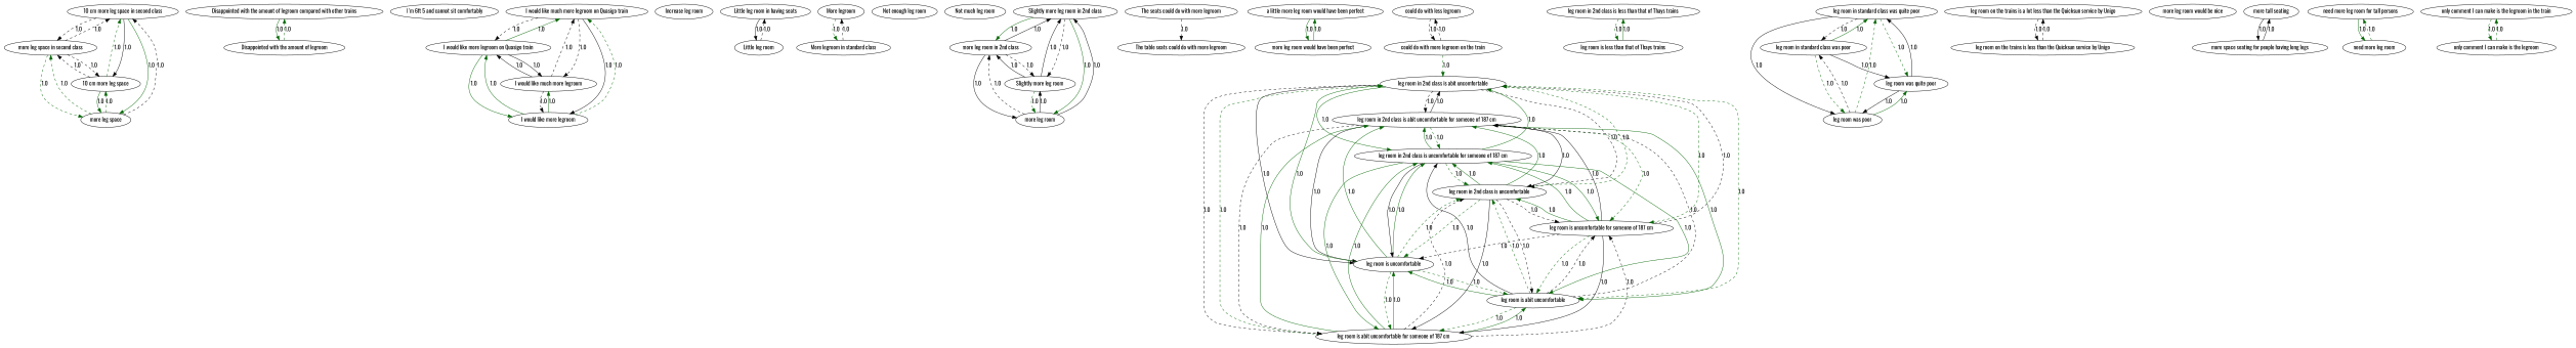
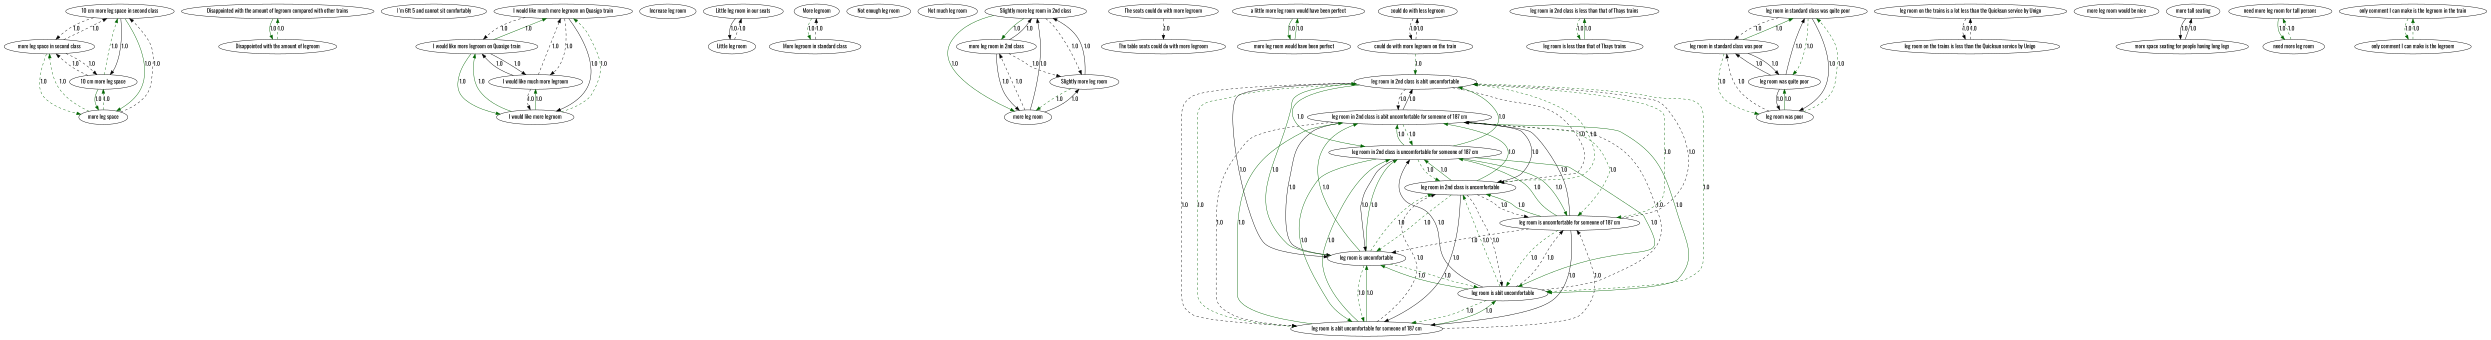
  digraph {
    fontname=Oswald
    node [fontname=Oswald]
    edge [color=darkgreen fontname=Oswald style=dashed]
    "10 cm more leg space in second class"
    "more leg space in second class"
    "more leg space"
    "10 cm more leg space"
    "Disappointed with the amount of legroom compared with other trains"
    "Disappointed with the amount of legroom"
    "I 'm 6ft 5 and cannot sit comfortably"
    "I would like much more legroom on Quasigo train"
    "I would like more legroom on Quasigo train"
    "I would like more legroom"
    "I would like much more legroom"
    "Increase leg room"
-   "Little leg room in our seats" [label="Little leg room in having seats"]
+   "Little leg room in our seats"
    "Little leg room"
    "More legroom"
    "More legroom in standard class"
    "Not enough leg room"
    "Not much leg room"
    "Slightly more leg room in 2nd class"
    "more leg room in 2nd class"
    "more leg room"
    "Slightly more leg room"
    "The seats could do with more legroom"
    "The table seats could do with more legroom"
    "a little more leg room would have been perfect"
    "more leg room would have been perfect"
    n27 [label="could do with less legroom"]
    "could do with more legroom on the train"
    "leg room in 2nd class is abit uncomfortable"
    "leg room in 2nd class is abit uncomfortable for someone of 187 cm"
    "leg room is abit uncomfortable for someone of 187 cm"
    "leg room is abit uncomfortable"
    "leg room is uncomfortable"
    "leg room is uncomfortable for someone of 187 cm"
    "leg room in 2nd class is uncomfortable"
    "leg room in 2nd class is uncomfortable for someone of 187 cm"
    "leg room in 2nd class is less than that of Thays trains"
    "leg room is less than that of Thays trains"
    "leg room in standard class was quite poor"
    "leg room in standard class was poor"
    "leg room was poor"
    "leg room was quite poor"
    "leg room on the trains is a lot less than the Quicksun service by Unigo"
    "leg room on the trains is less than the Quicksun service by Unigo"
    "more leg room would be nice"
    n46 [label="more tall seating"]
    "more space seating for people having long legs"
    "need more leg room for tall persons"
    "need more leg room"
    "only comment I can make is the legroom in the train"
    "only comment I can make is the legroom"
    "10 cm more leg space in second class" -> "more leg space in second class" [color=black label=1.0]
    "10 cm more leg space in second class" -> "more leg space" [label=1.0 style=solid]
    "10 cm more leg space in second class" -> "10 cm more leg space" [color=black label=1.0 style=solid]
    "more leg space in second class" -> "10 cm more leg space in second class" [color=black label=1.0]
    "more leg space in second class" -> "more leg space" [label=1.0]
    "more leg space in second class" -> "10 cm more leg space" [color=black label=1.0]
    "more leg space" -> "10 cm more leg space in second class" [color=black label=1.0]
    "more leg space" -> "more leg space in second class" [label=1.0]
    "more leg space" -> "10 cm more leg space" [label=1.0]
    "10 cm more leg space" -> "10 cm more leg space in second class" [label=1.0]
    "10 cm more leg space" -> "more leg space in second class" [color=black label=1.0]
    "10 cm more leg space" -> "more leg space" [label=1.0 style=solid]
    "Disappointed with the amount of legroom compared with other trains" -> "Disappointed with the amount of legroom" [label=1.0 style=solid]
    "Disappointed with the amount of legroom" -> "Disappointed with the amount of legroom compared with other trains" [label=1.0]
    "I would like much more legroom on Quasigo train" -> "I would like more legroom on Quasigo train" [color=black label=1.0]
    "I would like much more legroom on Quasigo train" -> "I would like more legroom" [color=black label=1.0 style=solid]
    "I would like much more legroom on Quasigo train" -> "I would like much more legroom" [color=black label=1.0]
    "I would like more legroom on Quasigo train" -> "I would like much more legroom on Quasigo train" [label=1.0 style=solid]
    "I would like more legroom on Quasigo train" -> "I would like more legroom" [label=1.0 style=solid]
    "I would like more legroom on Quasigo train" -> "I would like much more legroom" [color=black label=1.0 style=solid]
    "I would like more legroom" -> "I would like much more legroom on Quasigo train" [label=1.0]
    "I would like more legroom" -> "I would like more legroom on Quasigo train" [label=1.0 style=solid]
    "I would like more legroom" -> "I would like much more legroom" [label=1.0 style=solid]
    "I would like much more legroom" -> "I would like much more legroom on Quasigo train" [color=black label=1.0]
    "I would like much more legroom" -> "I would like more legroom on Quasigo train" [color=black label=1.0 style=solid]
    "I would like much more legroom" -> "I would like more legroom" [color=black label=1.0]
    "Little leg room in our seats" -> "Little leg room" [color=black label=1.0 style=solid]
    "Little leg room" -> "Little leg room in our seats" [color=black label=1.0]
    "More legroom" -> "More legroom in standard class" [label=1.0]
    "More legroom in standard class" -> "More legroom" [color=black label=1.0]
    "Slightly more leg room in 2nd class" -> "more leg room in 2nd class" [label=1.0 style=solid]
    "Slightly more leg room in 2nd class" -> "more leg room" [label=1.0 style=solid]
    "Slightly more leg room in 2nd class" -> "Slightly more leg room" [color=black label=1.0]
    "more leg room in 2nd class" -> "Slightly more leg room in 2nd class" [color=black label=1.0 style=solid]
    "more leg room in 2nd class" -> "more leg room" [color=black label=1.0 style=solid]
    "more leg room in 2nd class" -> "Slightly more leg room" [color=black label=1.0]
    "more leg room" -> "Slightly more leg room in 2nd class" [color=black label=1.0 style=solid]
    "more leg room" -> "more leg room in 2nd class" [color=black label=1.0]
    "more leg room" -> "Slightly more leg room" [color=black label=1.0 style=solid]
    "Slightly more leg room" -> "Slightly more leg room in 2nd class" [color=black label=1.0 style=solid]
-   "Slightly more leg room" -> "more leg room in 2nd class" [color=black label=1.0 style=solid]
    "Slightly more leg room" -> "more leg room" [label=1.0]
    "The seats could do with more legroom" -> "The table seats could do with more legroom" [color=black label=1.0]
    "a little more leg room would have been perfect" -> "more leg room would have been perfect" [label=1.0 style=solid]
    "more leg room would have been perfect" -> "a little more leg room would have been perfect" [label=1.0 style=solid]
    n27 -> "could do with more legroom on the train" [color=black label=1.0]
    "could do with more legroom on the train" -> n27 [color=black label=1.0]
    "could do with more legroom on the train" -> "leg room in 2nd class is abit uncomfortable" [label=1.0]
    "leg room in 2nd class is abit uncomfortable" -> "leg room in 2nd class is abit uncomfortable for someone of 187 cm" [color=black label=1.0]
    "leg room in 2nd class is abit uncomfortable" -> "leg room is abit uncomfortable for someone of 187 cm" [color=black label=1.0]
    "leg room in 2nd class is abit uncomfortable" -> "leg room is abit uncomfortable" [label=1.0]
    "leg room in 2nd class is abit uncomfortable" -> "leg room is uncomfortable" [color=black label=1.0 style=solid]
    "leg room in 2nd class is abit uncomfortable" -> "leg room is uncomfortable for someone of 187 cm" [label=1.0]
    "leg room in 2nd class is abit uncomfortable" -> "leg room in 2nd class is uncomfortable" [color=black label=1.0]
    "leg room in 2nd class is abit uncomfortable" -> "leg room in 2nd class is uncomfortable for someone of 187 cm" [label=1.0 style=solid]
    "leg room in 2nd class is abit uncomfortable for someone of 187 cm" -> "leg room in 2nd class is abit uncomfortable" [color=black label=1.0 style=solid]
    "leg room in 2nd class is abit uncomfortable for someone of 187 cm" -> "leg room is abit uncomfortable for someone of 187 cm" [color=black label=1.0]
    "leg room in 2nd class is abit uncomfortable for someone of 187 cm" -> "leg room is abit uncomfortable" [label=1.0 style=solid]
    "leg room in 2nd class is abit uncomfortable for someone of 187 cm" -> "leg room is uncomfortable" [color=black label=1.0 style=solid]
    "leg room in 2nd class is abit uncomfortable for someone of 187 cm" -> "leg room is uncomfortable for someone of 187 cm" [label=1.0]
    "leg room in 2nd class is abit uncomfortable for someone of 187 cm" -> "leg room in 2nd class is uncomfortable" [color=black label=1.0 style=solid]
    "leg room in 2nd class is abit uncomfortable for someone of 187 cm" -> "leg room in 2nd class is uncomfortable for someone of 187 cm" [label=1.0]
    "leg room is abit uncomfortable for someone of 187 cm" -> "leg room in 2nd class is abit uncomfortable" [label=1.0]
    "leg room is abit uncomfortable for someone of 187 cm" -> "leg room in 2nd class is abit uncomfortable for someone of 187 cm" [label=1.0 style=solid]
    "leg room is abit uncomfortable for someone of 187 cm" -> "leg room is abit uncomfortable" [label=1.0 style=solid]
    "leg room is abit uncomfortable for someone of 187 cm" -> "leg room is uncomfortable" [label=1.0 style=solid]
    "leg room is abit uncomfortable for someone of 187 cm" -> "leg room is uncomfortable for someone of 187 cm" [color=black label=1.0]
    "leg room is abit uncomfortable for someone of 187 cm" -> "leg room in 2nd class is uncomfortable" [color=black label=1.0]
    "leg room is abit uncomfortable for someone of 187 cm" -> "leg room in 2nd class is uncomfortable for someone of 187 cm" [label=1.0 style=solid]
    "leg room is abit uncomfortable" -> "leg room in 2nd class is abit uncomfortable for someone of 187 cm" [color=black label=1.0]
    "leg room is abit uncomfortable" -> "leg room is abit uncomfortable for someone of 187 cm" [label=1.0]
    "leg room is abit uncomfortable" -> "leg room is uncomfortable" [label=1.0 style=solid]
    "leg room is abit uncomfortable" -> "leg room is uncomfortable for someone of 187 cm" [color=black label=1.0]
    "leg room is abit uncomfortable" -> "leg room in 2nd class is uncomfortable" [label=1.0]
    "leg room is abit uncomfortable" -> "leg room in 2nd class is uncomfortable for someone of 187 cm" [color=black label=1.0 style=solid]
    "leg room is uncomfortable" -> "leg room in 2nd class is abit uncomfortable" [label=1.0 style=solid]
    "leg room is uncomfortable" -> "leg room in 2nd class is abit uncomfortable for someone of 187 cm" [label=1.0 style=solid]
    "leg room is uncomfortable" -> "leg room is abit uncomfortable for someone of 187 cm" [label=1.0]
    "leg room is uncomfortable" -> "leg room is abit uncomfortable" [label=1.0]
    "leg room is uncomfortable" -> "leg room in 2nd class is uncomfortable" [label=1.0]
    "leg room is uncomfortable" -> "leg room in 2nd class is uncomfortable for someone of 187 cm" [label=1.0 style=solid]
    "leg room is uncomfortable for someone of 187 cm" -> "leg room in 2nd class is abit uncomfortable" [color=black label=1.0]
    "leg room is uncomfortable for someone of 187 cm" -> "leg room in 2nd class is abit uncomfortable for someone of 187 cm" [color=black label=1.0 style=solid]
    "leg room is uncomfortable for someone of 187 cm" -> "leg room is abit uncomfortable for someone of 187 cm" [color=black label=1.0 style=solid]
    "leg room is uncomfortable for someone of 187 cm" -> "leg room is abit uncomfortable" [label=1.0]
    "leg room is uncomfortable for someone of 187 cm" -> "leg room is uncomfortable" [color=black label=1.0]
    "leg room is uncomfortable for someone of 187 cm" -> "leg room in 2nd class is uncomfortable" [label=1.0 style=solid]
    "leg room is uncomfortable for someone of 187 cm" -> "leg room in 2nd class is uncomfortable for someone of 187 cm" [label=1.0 style=solid]
    "leg room in 2nd class is uncomfortable" -> "leg room in 2nd class is abit uncomfortable" [label=1.0]
    "leg room in 2nd class is uncomfortable" -> "leg room in 2nd class is abit uncomfortable for someone of 187 cm" [label=1.0 style=solid]
    "leg room in 2nd class is uncomfortable" -> "leg room is abit uncomfortable for someone of 187 cm" [color=black label=1.0 style=solid]
    "leg room in 2nd class is uncomfortable" -> "leg room is abit uncomfortable" [color=black label=1.0]
    "leg room in 2nd class is uncomfortable" -> "leg room is uncomfortable" [label=1.0]
    "leg room in 2nd class is uncomfortable" -> "leg room is uncomfortable for someone of 187 cm" [color=black label=1.0]
    "leg room in 2nd class is uncomfortable" -> "leg room in 2nd class is uncomfortable for someone of 187 cm" [label=1.0 style=solid]
    "leg room in 2nd class is uncomfortable for someone of 187 cm" -> "leg room in 2nd class is abit uncomfortable" [label=1.0 style=solid]
    "leg room in 2nd class is uncomfortable for someone of 187 cm" -> "leg room in 2nd class is abit uncomfortable for someone of 187 cm" [label=1.0 style=solid]
    "leg room in 2nd class is uncomfortable for someone of 187 cm" -> "leg room is abit uncomfortable for someone of 187 cm" [label=1.0 style=solid]
    "leg room in 2nd class is uncomfortable for someone of 187 cm" -> "leg room is abit uncomfortable" [label=1.0 style=solid]
    "leg room in 2nd class is uncomfortable for someone of 187 cm" -> "leg room is uncomfortable" [color=black label=1.0 style=solid]
    "leg room in 2nd class is uncomfortable for someone of 187 cm" -> "leg room is uncomfortable for someone of 187 cm" [label=1.0 style=solid]
    "leg room in 2nd class is uncomfortable for someone of 187 cm" -> "leg room in 2nd class is uncomfortable" [label=1.0]
    "leg room in 2nd class is less than that of Thays trains" -> "leg room is less than that of Thays trains" [label=1.0]
    "leg room is less than that of Thays trains" -> "leg room in 2nd class is less than that of Thays trains" [label=1.0 style=solid]
    "leg room in standard class was quite poor" -> "leg room in standard class was poor" [color=black label=1.0]
    "leg room in standard class was quite poor" -> "leg room was poor" [color=black label=1.0 style=solid]
    "leg room in standard class was quite poor" -> "leg room was quite poor" [label=1.0]
    "leg room in standard class was poor" -> "leg room in standard class was quite poor" [label=1.0 style=solid]
    "leg room in standard class was poor" -> "leg room was poor" [label=1.0]
    "leg room in standard class was poor" -> "leg room was quite poor" [color=black label=1.0 style=solid]
    "leg room was poor" -> "leg room in standard class was quite poor" [label=1.0]
    "leg room was poor" -> "leg room in standard class was poor" [color=black label=1.0]
    "leg room was poor" -> "leg room was quite poor" [label=1.0 style=solid]
    "leg room was quite poor" -> "leg room in standard class was quite poor" [color=black label=1.0 style=solid]
+   "leg room was quite poor" -> "leg room in standard class was poor" [color=black label=1.0 style=solid]
    "leg room was quite poor" -> "leg room was poor" [color=black label=1.0 style=solid]
    "leg room on the trains is a lot less than the Quicksun service by Unigo" -> "leg room on the trains is less than the Quicksun service by Unigo" [color=black label=1.0]
    "leg room on the trains is less than the Quicksun service by Unigo" -> "leg room on the trains is a lot less than the Quicksun service by Unigo" [color=black label=1.0]
    n46 -> "more space seating for people having long legs" [color=black label=1.0 style=solid]
    "more space seating for people having long legs" -> n46 [color=black label=1.0 style=solid]
    "need more leg room for tall persons" -> "need more leg room" [label=1.0 style=solid]
    "need more leg room" -> "need more leg room for tall persons" [label=1.0]
    "only comment I can make is the legroom in the train" -> "only comment I can make is the legroom" [label=1.0]
    "only comment I can make is the legroom" -> "only comment I can make is the legroom in the train" [label=1.0]
  }
